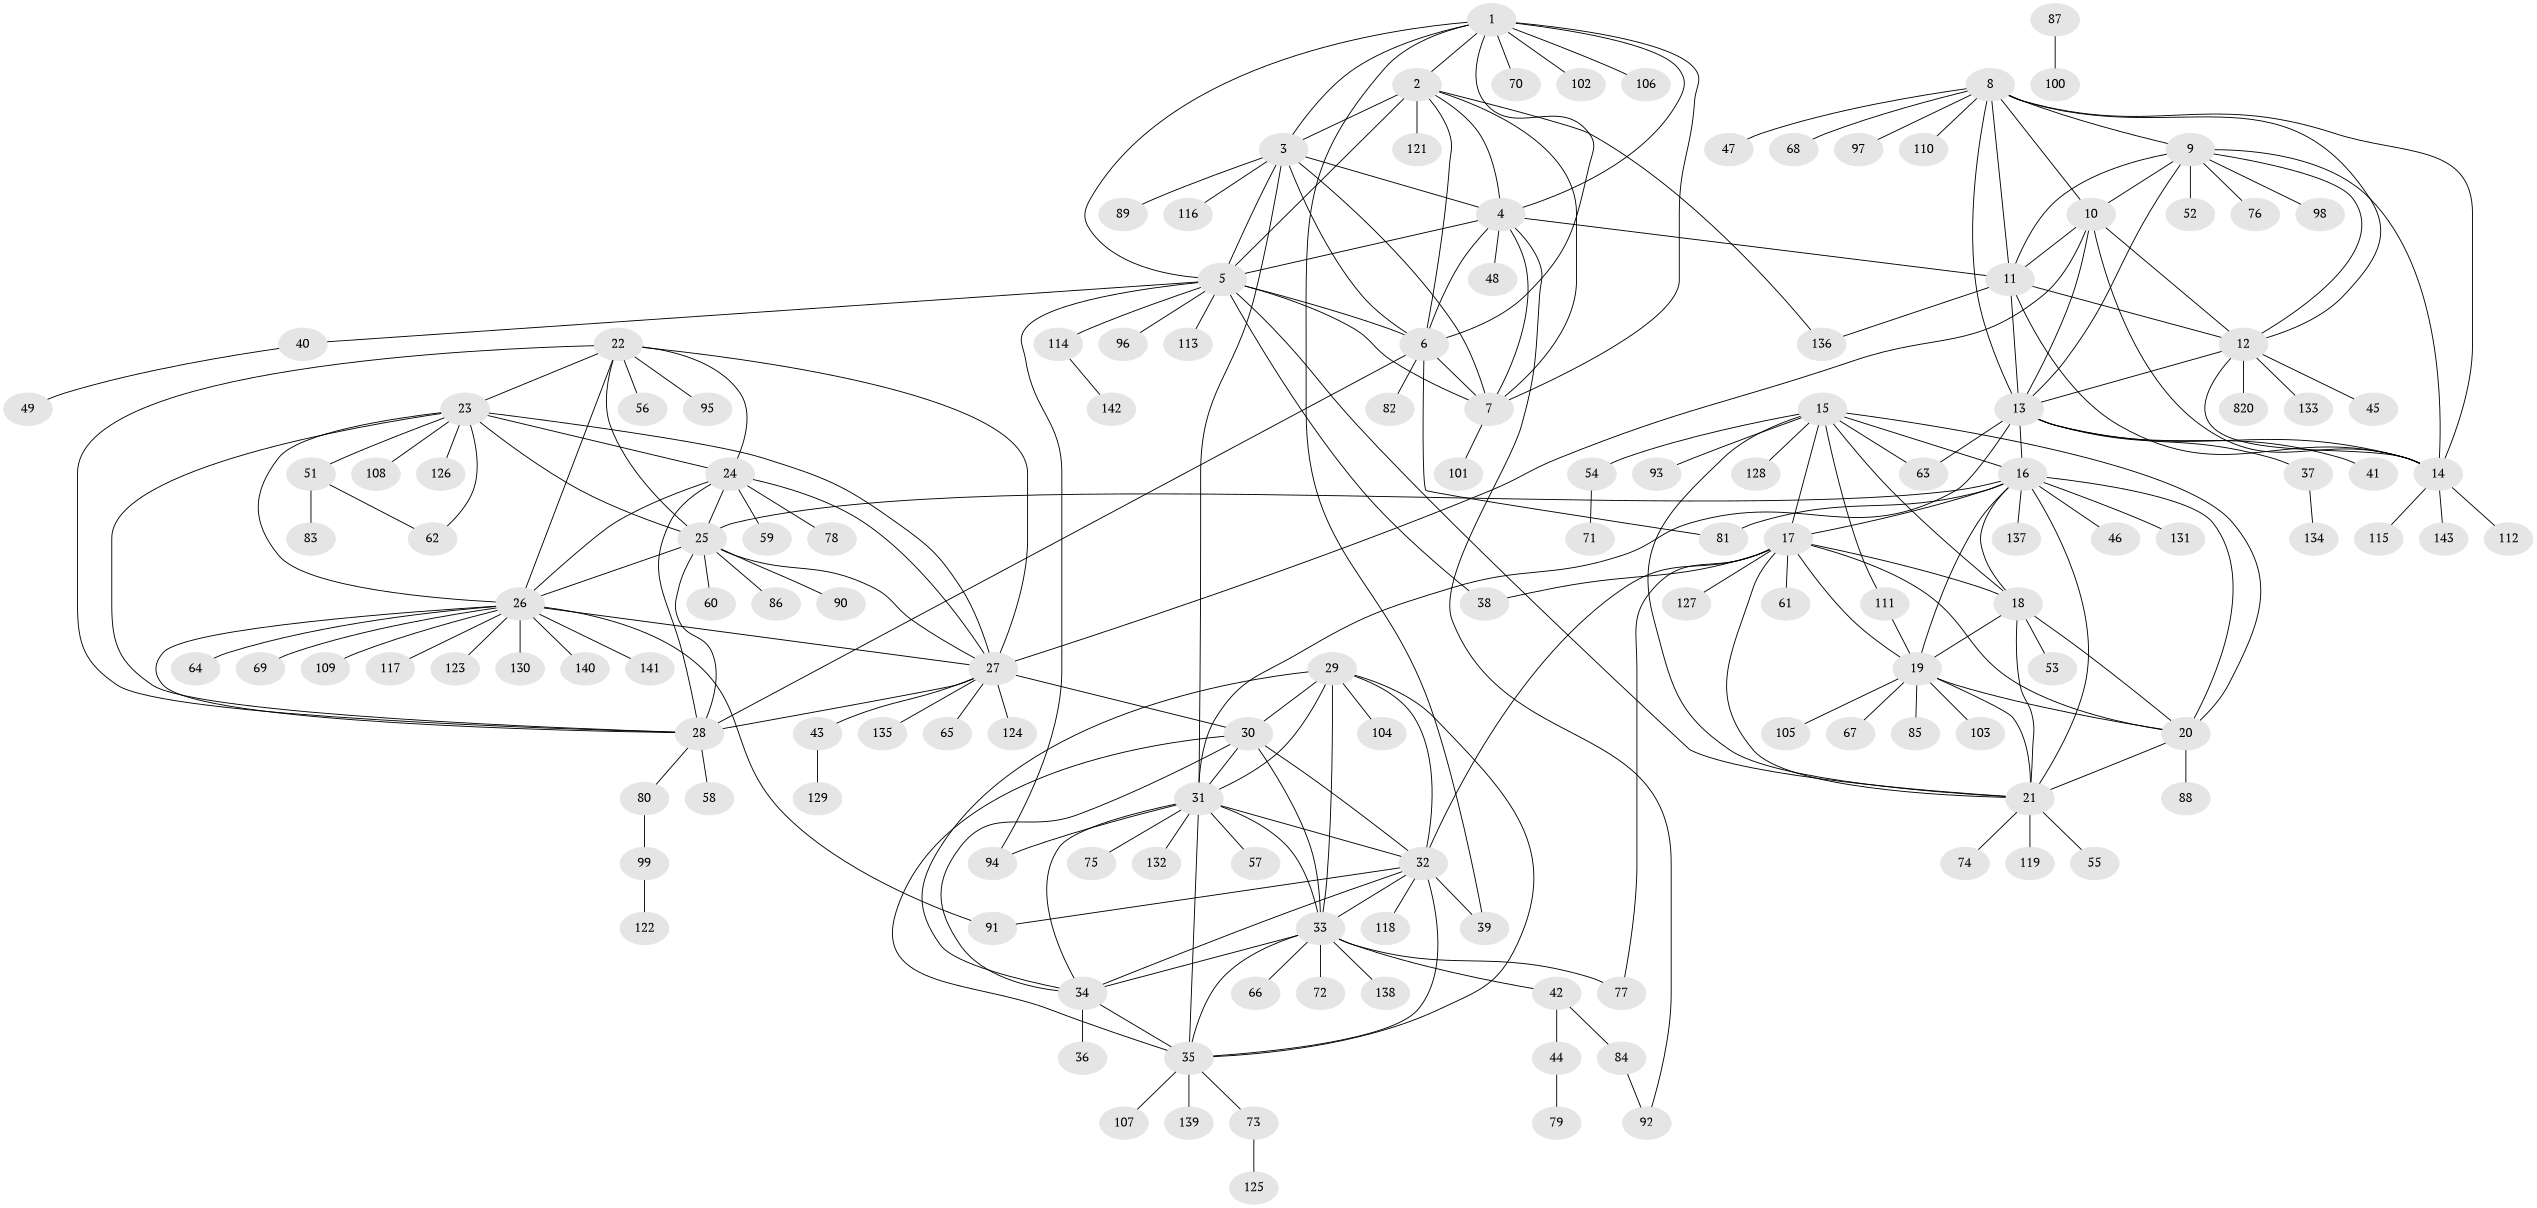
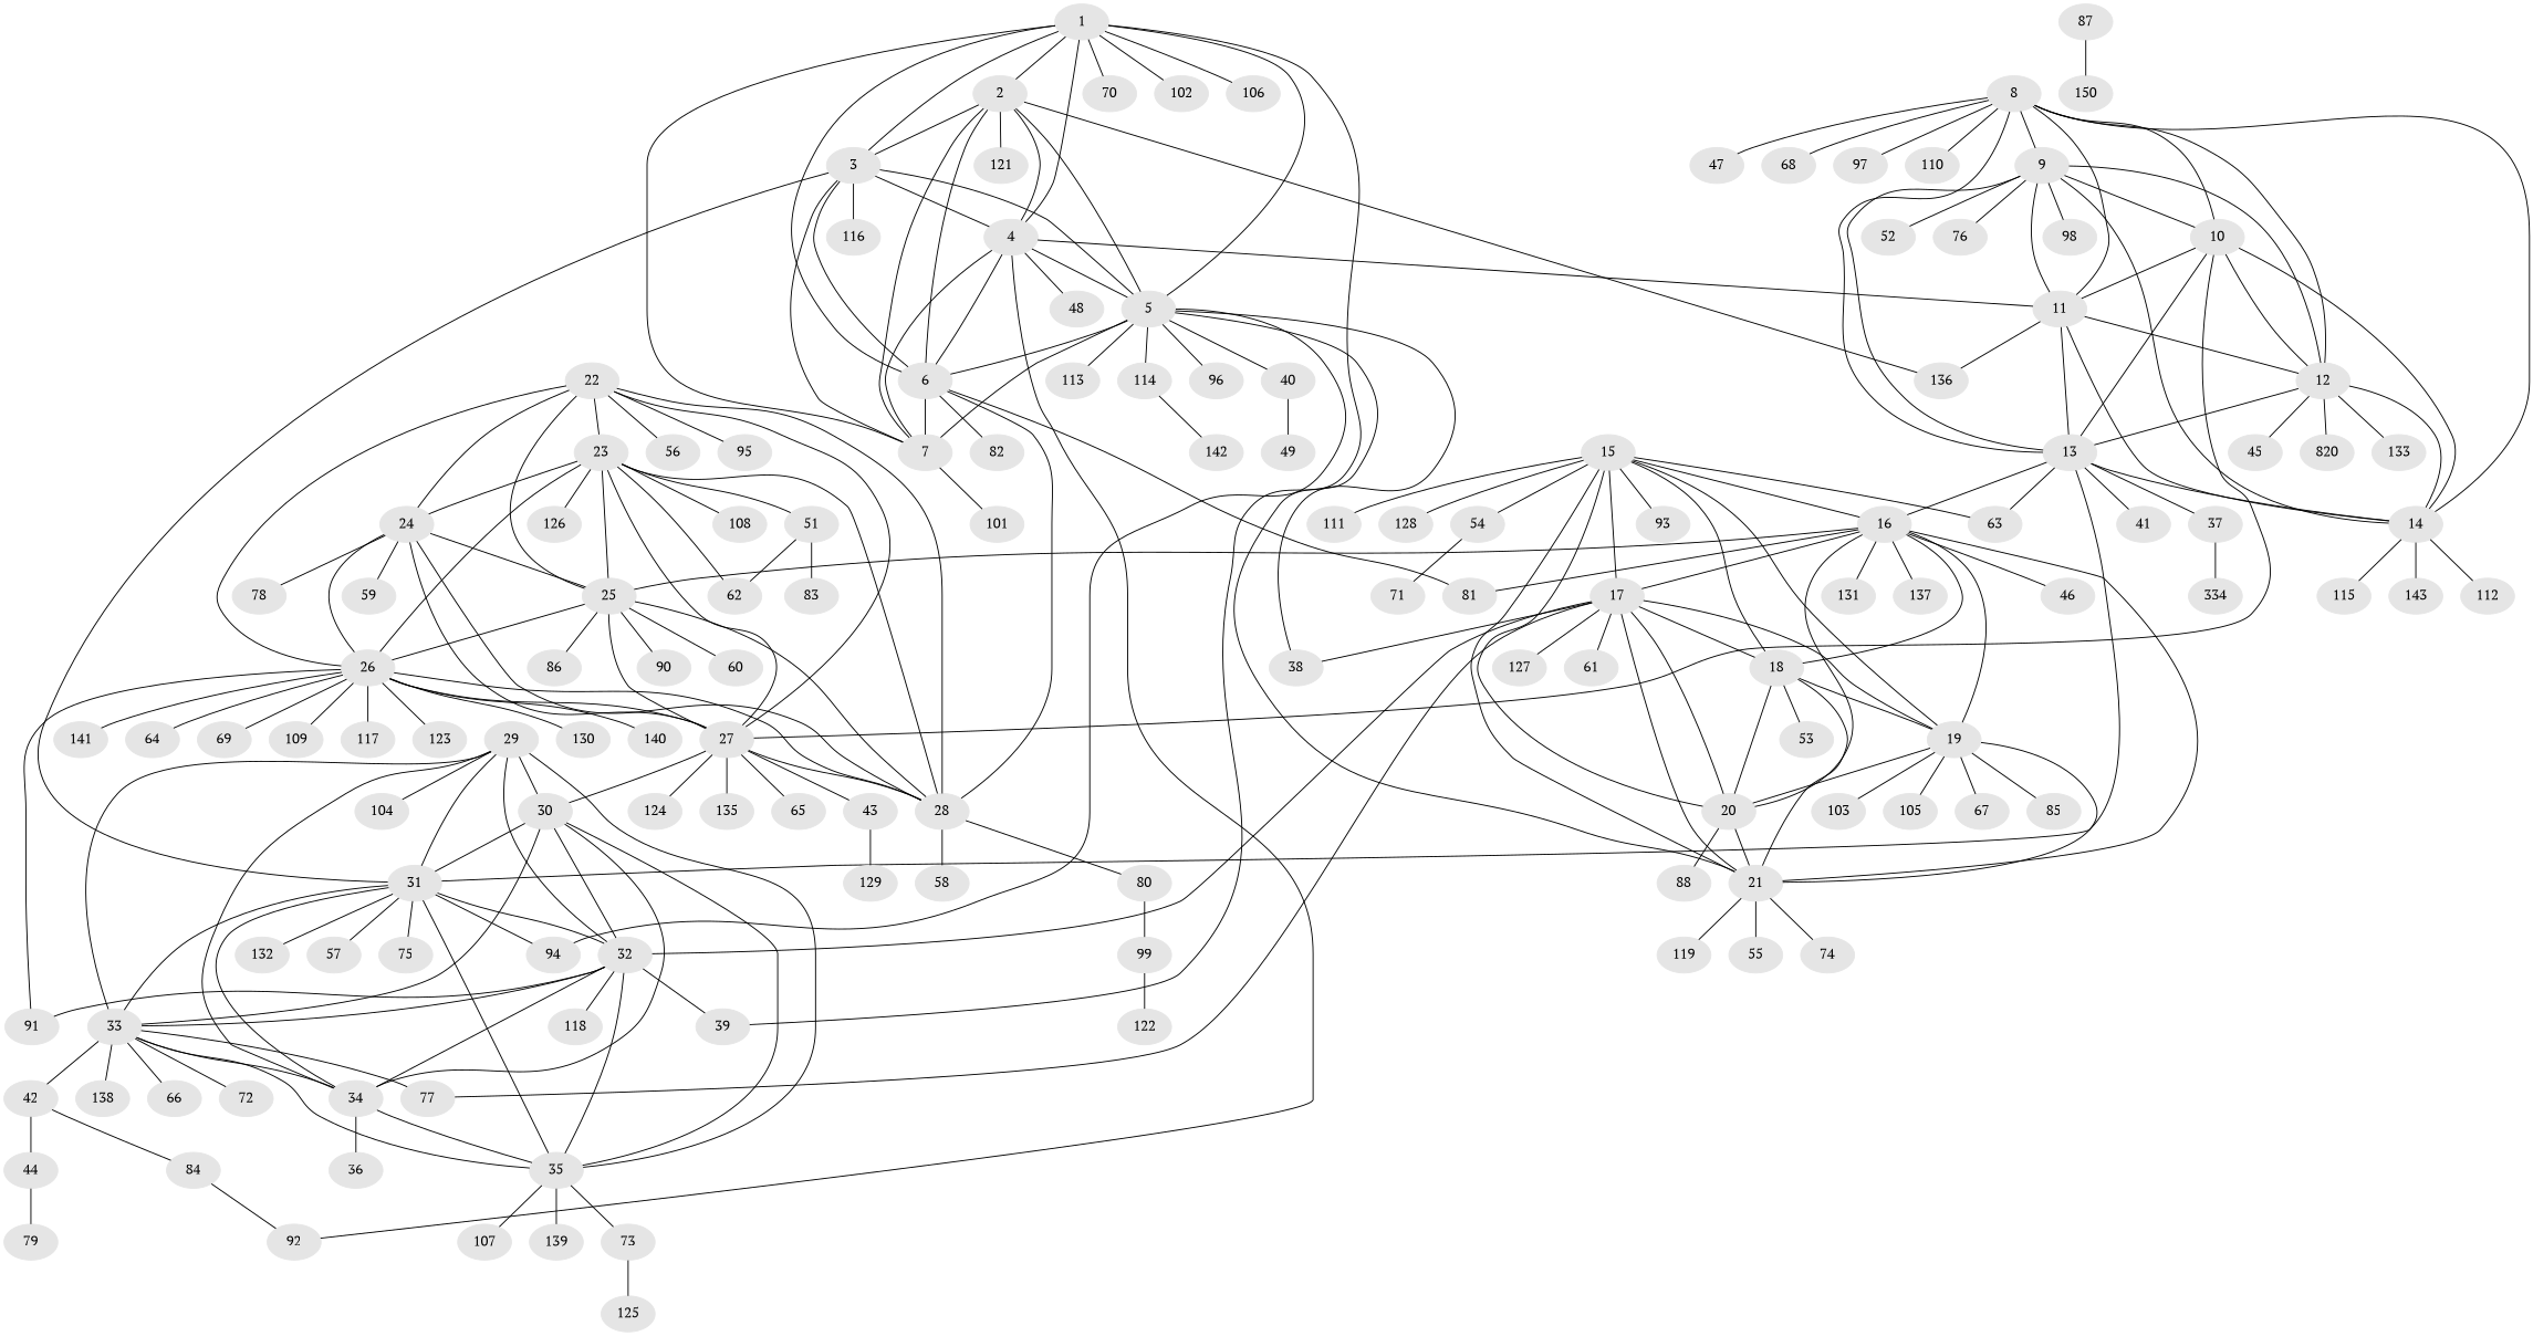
  graph {
    fontname="PT Serif"
    node [color=gray90 fontname="PT Serif" style=filled]
    edge [fontname="PT Serif"]
    1
    2
    3
    4
    5
    6
    7
    39
    70
    102
    106
    121
    136
    31
-   89
    116
    11
    48
    92
    21
    38
    40
    94
    96
    113
    114
    28
    81
    82
    101
    32
    33
    34
    35
    57
    75
    132
    12
    13
    14
    55
    74
    119
    49
    142
    58
    80
    8
    9
    10
    47
    68
    97
    110
    52
    76
    98
    27
    45
    n60 [label=820]
    133
    16
    37
    41
    63
    112
    115
    143
    30
    43
    65
    124
    135
    17
    18
    19
    20
    25
    46
    131
    137
-   134
+   134 [label=334]
    15
    54
    93
    111
    128
    61
    77
    127
    53
    67
    85
    103
    105
    88
    71
    26
    60
    86
    90
    91
    118
    22
    23
    24
    56
    95
    51
    108
    126
    62
    59
    78
    64
    69
    109
    117
    123
    130
    140
    141
    83
    87
-   100
+   100 [label=150]
    129
    99
    29
    104
    42
    66
    72
    138
    36
    73
    107
    139
    44
    84
    125
    79
    122
    1 -- 2
    1 -- 3
    1 -- 4
    1 -- 5
    1 -- 6
    1 -- 7
    1 -- 39
    1 -- 70
    1 -- 102
    1 -- 106
    2 -- 3
    2 -- 4
    2 -- 5
    2 -- 6
    2 -- 7
    2 -- 121
    2 -- 136
    3 -- 4
    3 -- 5
    3 -- 6
    3 -- 7
    3 -- 31
-   3 -- 89
    3 -- 116
    4 -- 5
    4 -- 6
    4 -- 7
    4 -- 11
    4 -- 48
    4 -- 92
    5 -- 6
    5 -- 7
    5 -- 21
    5 -- 38
    5 -- 40
    5 -- 94
    5 -- 96
    5 -- 113
    5 -- 114
    6 -- 7
    6 -- 28
    6 -- 81
    6 -- 82
    7 -- 101
    31 -- 94
    31 -- 32
    31 -- 33
    31 -- 34
    31 -- 35
    31 -- 57
    31 -- 75
    31 -- 132
    11 -- 136
    11 -- 12
    11 -- 13
    11 -- 14
    21 -- 55
    21 -- 74
    21 -- 119
    40 -- 49
    114 -- 142
    28 -- 58
    28 -- 80
    32 -- 39
    32 -- 33
    32 -- 34
    32 -- 35
    32 -- 91
    32 -- 118
    33 -- 34
    33 -- 35
    33 -- 77
    33 -- 42
    33 -- 66
    33 -- 72
    33 -- 138
    34 -- 35
    34 -- 36
    35 -- 73
    35 -- 107
    35 -- 139
    12 -- 13
    12 -- 14
    12 -- 45
    12 -- n60
    12 -- 133
    13 -- 31
    13 -- 14
    13 -- 16
    13 -- 37
    13 -- 41
    13 -- 63
    14 -- 112
    14 -- 115
    14 -- 143
    80 -- 99
    8 -- 11
    8 -- 12
    8 -- 13
    8 -- 14
    8 -- 9
    8 -- 10
    8 -- 47
    8 -- 68
    8 -- 97
    8 -- 110
    9 -- 11
    9 -- 12
    9 -- 13
    9 -- 14
    9 -- 10
    9 -- 52
    9 -- 76
    9 -- 98
    10 -- 11
    10 -- 12
    10 -- 13
    10 -- 14
    10 -- 27
    27 -- 28
    27 -- 30
    27 -- 43
    27 -- 65
    27 -- 124
    27 -- 135
    16 -- 21
    16 -- 81
    16 -- 17
    16 -- 18
    16 -- 19
    16 -- 20
    16 -- 25
    16 -- 46
    16 -- 131
    16 -- 137
    37 -- 134
    30 -- 31
    30 -- 32
    30 -- 33
    30 -- 34
    30 -- 35
    43 -- 129
    17 -- 21
    17 -- 38
    17 -- 32
    17 -- 18
    17 -- 19
    17 -- 20
    17 -- 61
    17 -- 77
    17 -- 127
    18 -- 21
    18 -- 19
    18 -- 20
    18 -- 53
    19 -- 21
    19 -- 20
    19 -- 67
    19 -- 85
    19 -- 103
    19 -- 105
    20 -- 21
    20 -- 88
    25 -- 28
    25 -- 27
    25 -- 26
    25 -- 60
    25 -- 86
    25 -- 90
    15 -- 21
    15 -- 16
    15 -- 63
    15 -- 17
    15 -- 18
-   111 -- 19
+   15 -- 19
    15 -- 20
    15 -- 54
    15 -- 93
    15 -- 111
    15 -- 128
    54 -- 71
    26 -- 28
    26 -- 27
    26 -- 91
    26 -- 64
    26 -- 69
    26 -- 109
    26 -- 117
    26 -- 123
    26 -- 130
    26 -- 140
    26 -- 141
    22 -- 28
    22 -- 27
    22 -- 25
    22 -- 26
    22 -- 23
    22 -- 24
    22 -- 56
    22 -- 95
    23 -- 28
    23 -- 27
    23 -- 25
    23 -- 26
    23 -- 24
    23 -- 51
    23 -- 108
    23 -- 126
    23 -- 62
    24 -- 28
    24 -- 27
    24 -- 25
    24 -- 26
    24 -- 59
    24 -- 78
    51 -- 62
    51 -- 83
    87 -- 100
    99 -- 122
    29 -- 31
    29 -- 32
    29 -- 33
    29 -- 34
    29 -- 35
    29 -- 30
    29 -- 104
    42 -- 44
    42 -- 84
    73 -- 125
    44 -- 79
    84 -- 92
  }
